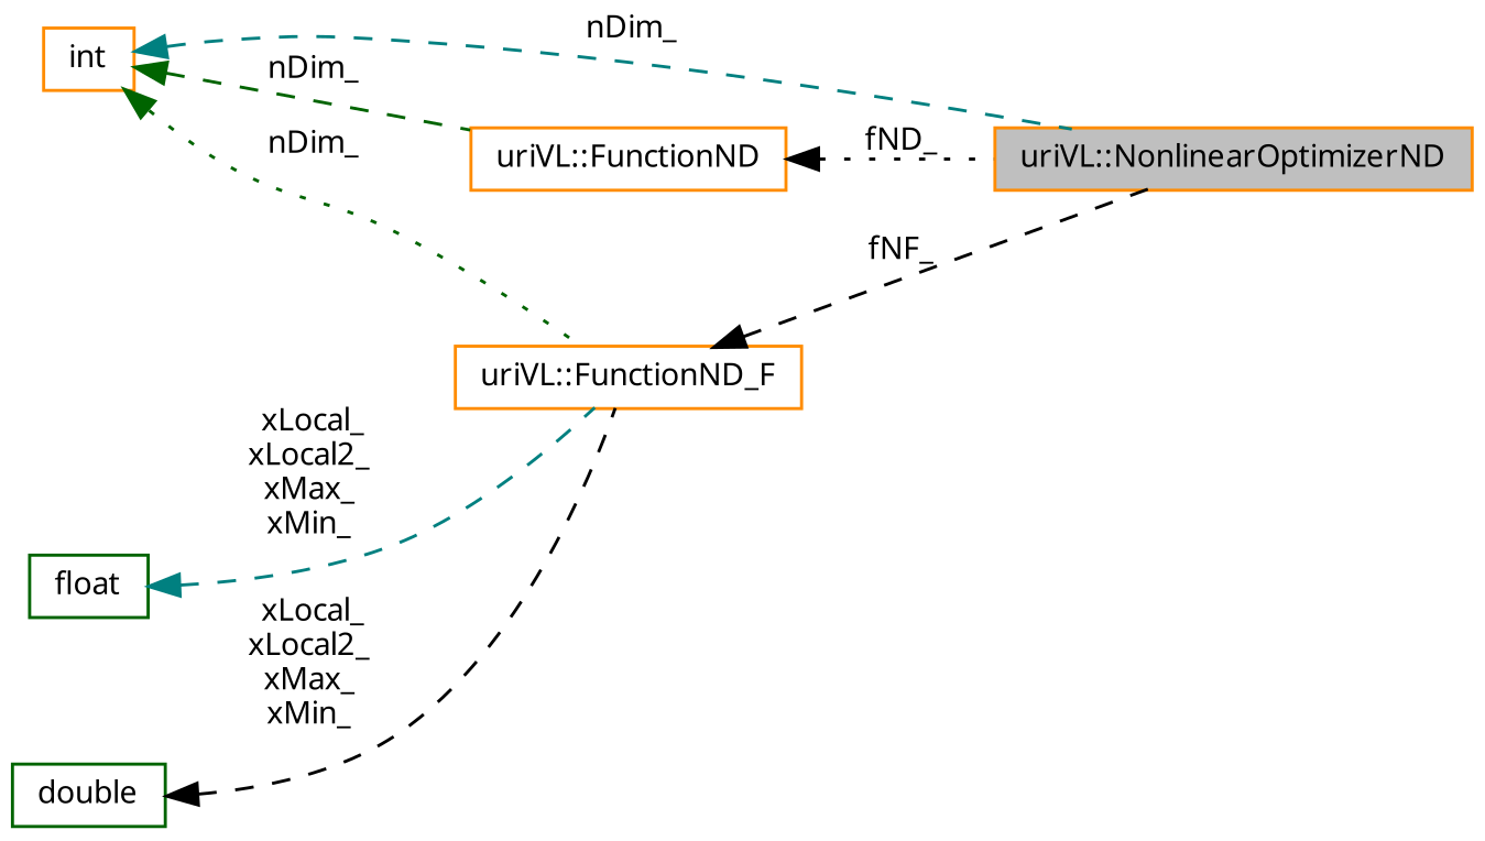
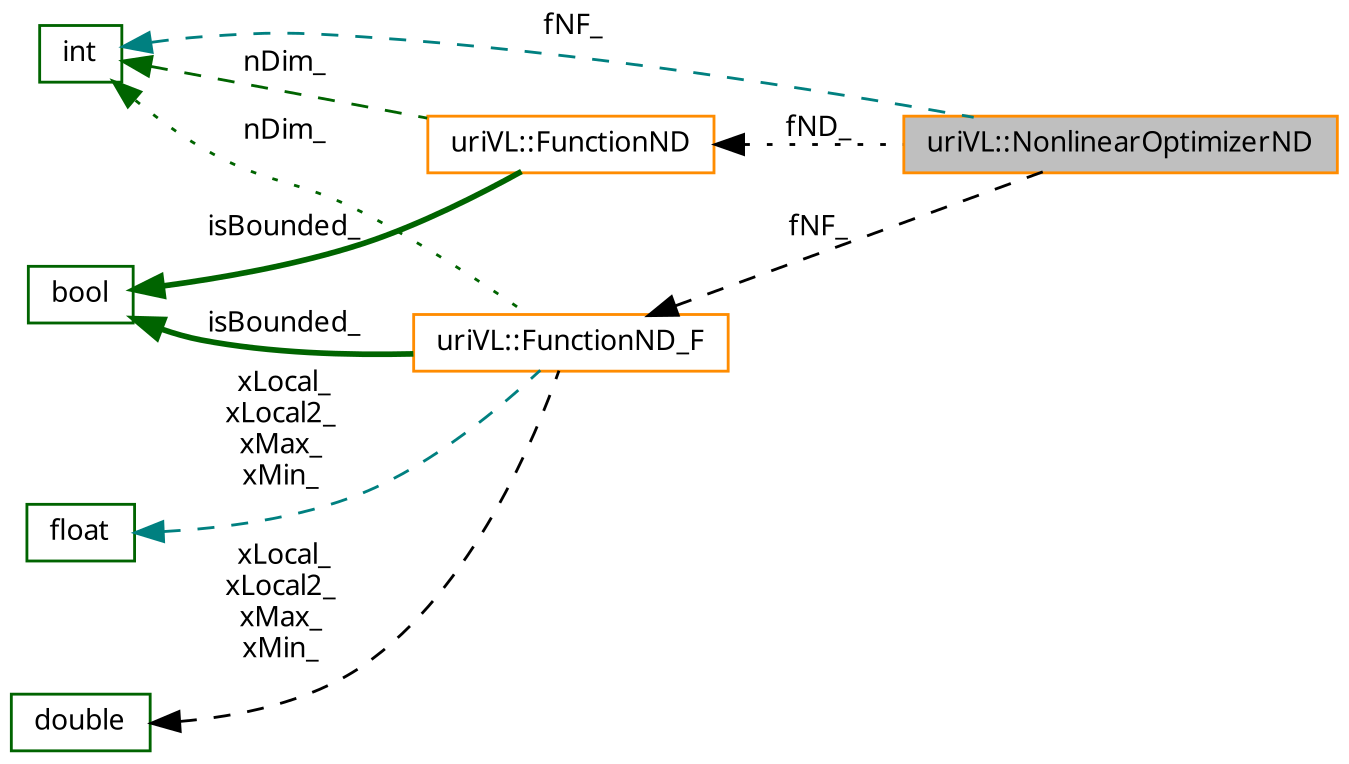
  digraph {
    fontname="Noto Sans"
    rankdir=LR
    node [color=darkorange fillcolor=white fontname="Noto Sans" fontsize=10 shape=record style=filled]
    edge [color=darkgreen dir=back fontname="Noto Sans" fontsize=10 labelfontname=Helvetica labelfontsize=10 style=dashed]
    n1 [fillcolor=grey75 fontcolor=black height=0.2 label="uriVL::NonlinearOptimizerND" width=0.4]
    n2 [height=0.2 label="uriVL::FunctionND_F" width=0.4]
    n3 [color=darkgreen height=0.2 label=float width=0.4]
-   n4 [height=0.2 label=int width=0.4]
+   n4 [color=darkgreen height=0.2 label=int width=0.4]
    n5 [height=0.2 label="uriVL::FunctionND" width=0.4]
+   n6 [color=darkgreen height=0.2 label=bool width=0.4]
    n7 [color=darkgreen height=0.2 label=double width=0.4]
    n2 -> n1 [color=black label=" fNF_"]
    n3 -> n2 [color=teal label=" xLocal_\nxLocal2_\nxMax_\nxMin_"]
-   n4 -> n1 [color=teal label=" nDim_"]
+   n4 -> n1 [color=teal label=" fNF_"]
    n4 -> n2 [label=" nDim_" style=dotted]
    n4 -> n5 [label=" nDim_"]
    n5 -> n1 [color=black label=" fND_" style=dotted]
+   n6 -> n2 [label=" isBounded_" style=bold]
+   n6 -> n5 [label=" isBounded_" style=bold]
    n7 -> n2 [color=black label=" xLocal_\nxLocal2_\nxMax_\nxMin_"]
  }
